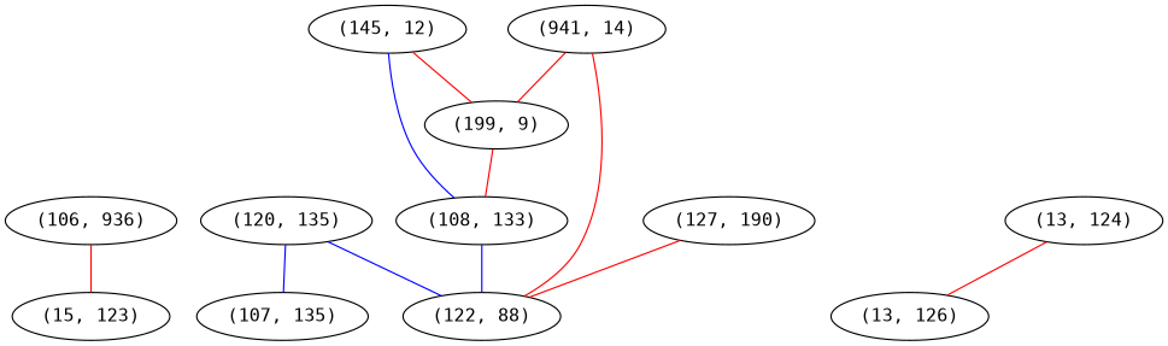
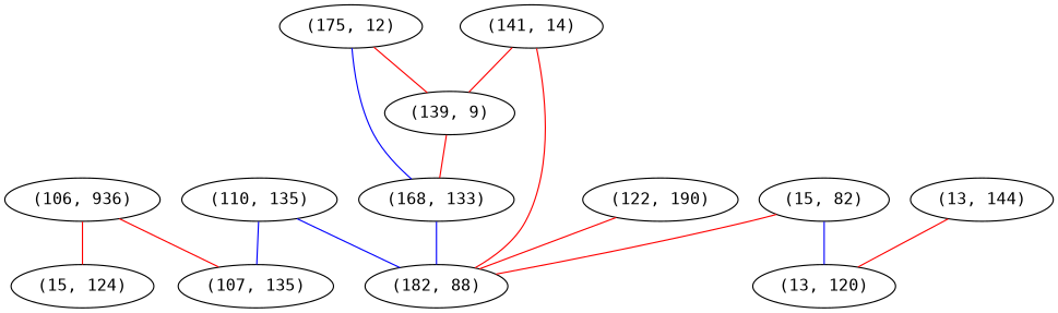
  graph {
    fontname="DejaVu Sans Mono"
    node [fontname="DejaVu Sans Mono"]
    edge [color=red fontname="DejaVu Sans Mono" weight=1]
    n1 [label="(106, 936)"]
-   "(15, 124)" [label="(15, 123)"]
+   "(15, 124)"
    "(107, 135)"
-   "(13, 126)"
-   "(122, 88)"
-   "(145, 12)"
-   "(108, 133)"
-   "(139, 9)" [label="(199, 9)"]
-   "(141, 14)" [label="(941, 14)"]
-   "(110, 135)" [label="(120, 135)"]
-   "(13, 124)"
-   "(122, 190)" [label="(127, 190)"]
+   "(15, 82)"
+   "(13, 126)" [label="(13, 120)"]
+   "(122, 88)" [label="(182, 88)"]
+   "(145, 12)" [label="(175, 12)"]
+   "(108, 133)" [label="(168, 133)"]
+   "(139, 9)"
+   "(141, 14)"
+   "(110, 135)"
+   "(13, 124)" [label="(13, 144)"]
+   "(122, 190)"
    n1 -- "(15, 124)"
+   n1 -- "(107, 135)"
+   "(15, 82)" -- "(13, 126)" [color=blue weight=3]
+   "(15, 82)" -- "(122, 88)"
    "(145, 12)" -- "(108, 133)" [color=blue weight=3]
    "(145, 12)" -- "(139, 9)"
    "(108, 133)" -- "(122, 88)" [color=blue weight=3]
    "(139, 9)" -- "(108, 133)" [weight=3]
    "(141, 14)" -- "(122, 88)"
    "(141, 14)" -- "(139, 9)"
    "(110, 135)" -- "(107, 135)" [color=blue]
    "(110, 135)" -- "(122, 88)" [color=blue weight=3]
    "(13, 124)" -- "(13, 126)"
    "(122, 190)" -- "(122, 88)"
  }
